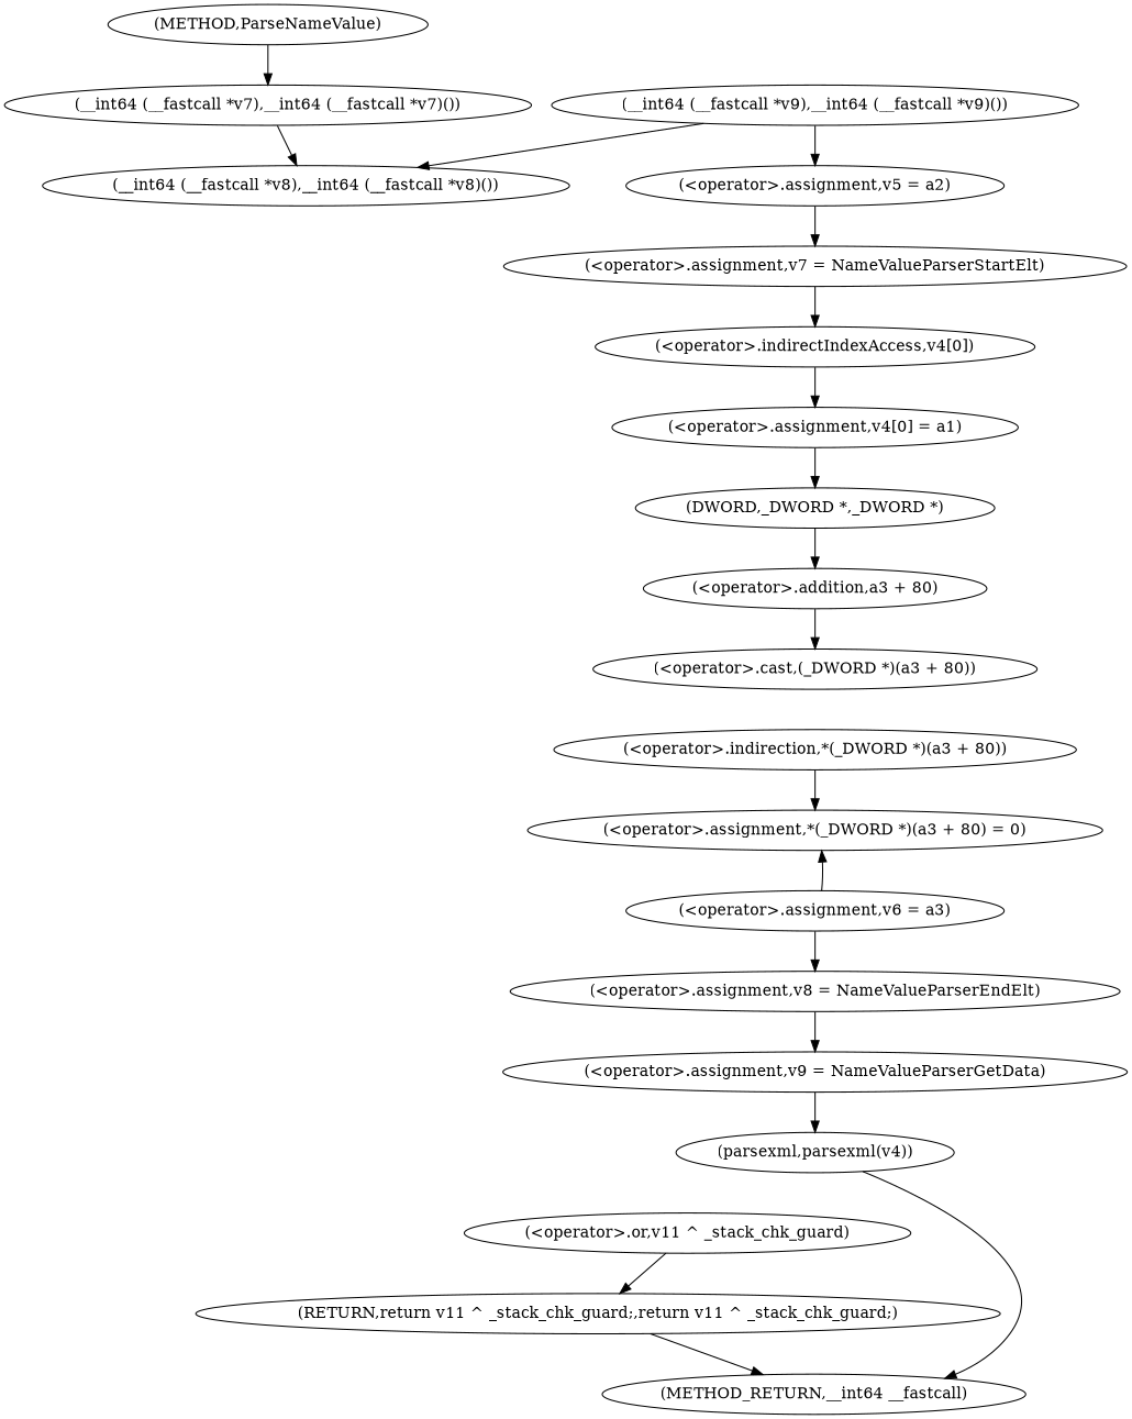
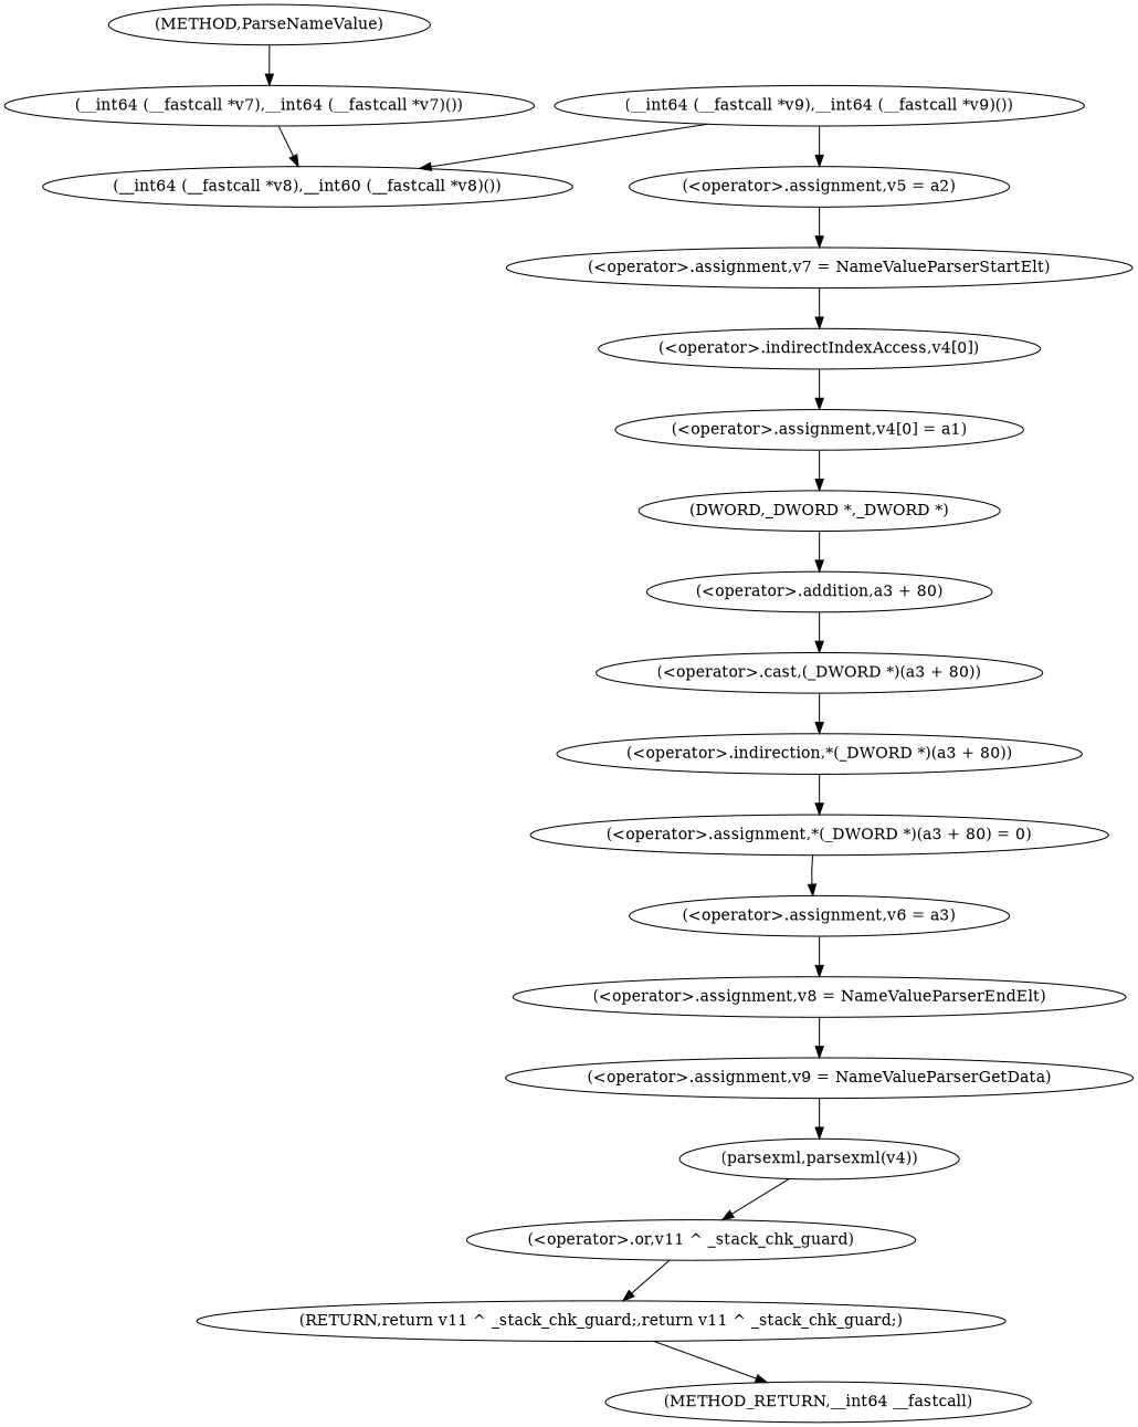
  digraph {
    n1 [label="(__int64 (__fastcall *v7),__int64 (__fastcall *v7)())"]
-   n2 [label="(__int64 (__fastcall *v8),__int64 (__fastcall *v8)())"]
+   n2 [label="(__int64 (__fastcall *v8),__int60 (__fastcall *v8)())"]
    n3 [label="(__int64 (__fastcall *v9),__int64 (__fastcall *v9)())"]
    n4 [label="(<operator>.assignment,v5 = a2)"]
    n5 [label="(<operator>.assignment,v7 = NameValueParserStartElt)"]
    n6 [label="(<operator>.indirectIndexAccess,v4[0])"]
    n7 [label="(<operator>.assignment,v4[0] = a1)"]
    n8 [label="(DWORD,_DWORD *,_DWORD *)"]
    n9 [label="(<operator>.addition,a3 + 80)"]
    n10 [label="(<operator>.assignment,*(_DWORD *)(a3 + 80) = 0)"]
    n11 [label="(<operator>.assignment,v6 = a3)"]
    n12 [label="(<operator>.assignment,v8 = NameValueParserEndElt)"]
    n13 [label="(<operator>.indirection,*(_DWORD *)(a3 + 80))"]
    n14 [label="(<operator>.cast,(_DWORD *)(a3 + 80))"]
    n15 [label="(<operator>.assignment,v9 = NameValueParserGetData)"]
    n16 [label="(parsexml,parsexml(v4))"]
    n17 [label="(<operator>.or,v11 ^ _stack_chk_guard)"]
    n18 [label="(RETURN,return v11 ^ _stack_chk_guard;,return v11 ^ _stack_chk_guard;)"]
    n19 [label="(METHOD_RETURN,__int64 __fastcall)"]
    n20 [label="(METHOD,ParseNameValue)"]
    n1 -> n2
    n3 -> n2
    n3 -> n4
    n4 -> n5
    n5 -> n6
    n6 -> n7
    n7 -> n8
    n8 -> n9
    n9 -> n14
-   n11 -> n10
+   n10 -> n11
    n11 -> n12
    n12 -> n15
    n13 -> n10
+   n14 -> n13
    n15 -> n16
-   n16 -> n19
+   n16 -> n17
    n17 -> n18
    n18 -> n19
    n20 -> n1
  }
